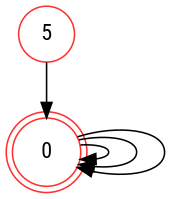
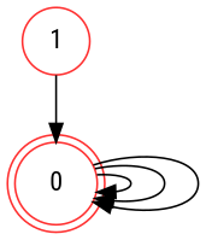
  digraph {
    fontname="Roboto Condensed"
    node [color=firebrick1 fontname="Roboto Condensed"]
    edge [fontname="Roboto Condensed"]
    0 [shape=doublecircle]
-   5 [shape=circle]
+   5 [shape=circle label=1]
    0 -> 0
    0 -> 0
    0 -> 0
    5 -> 0
  }
